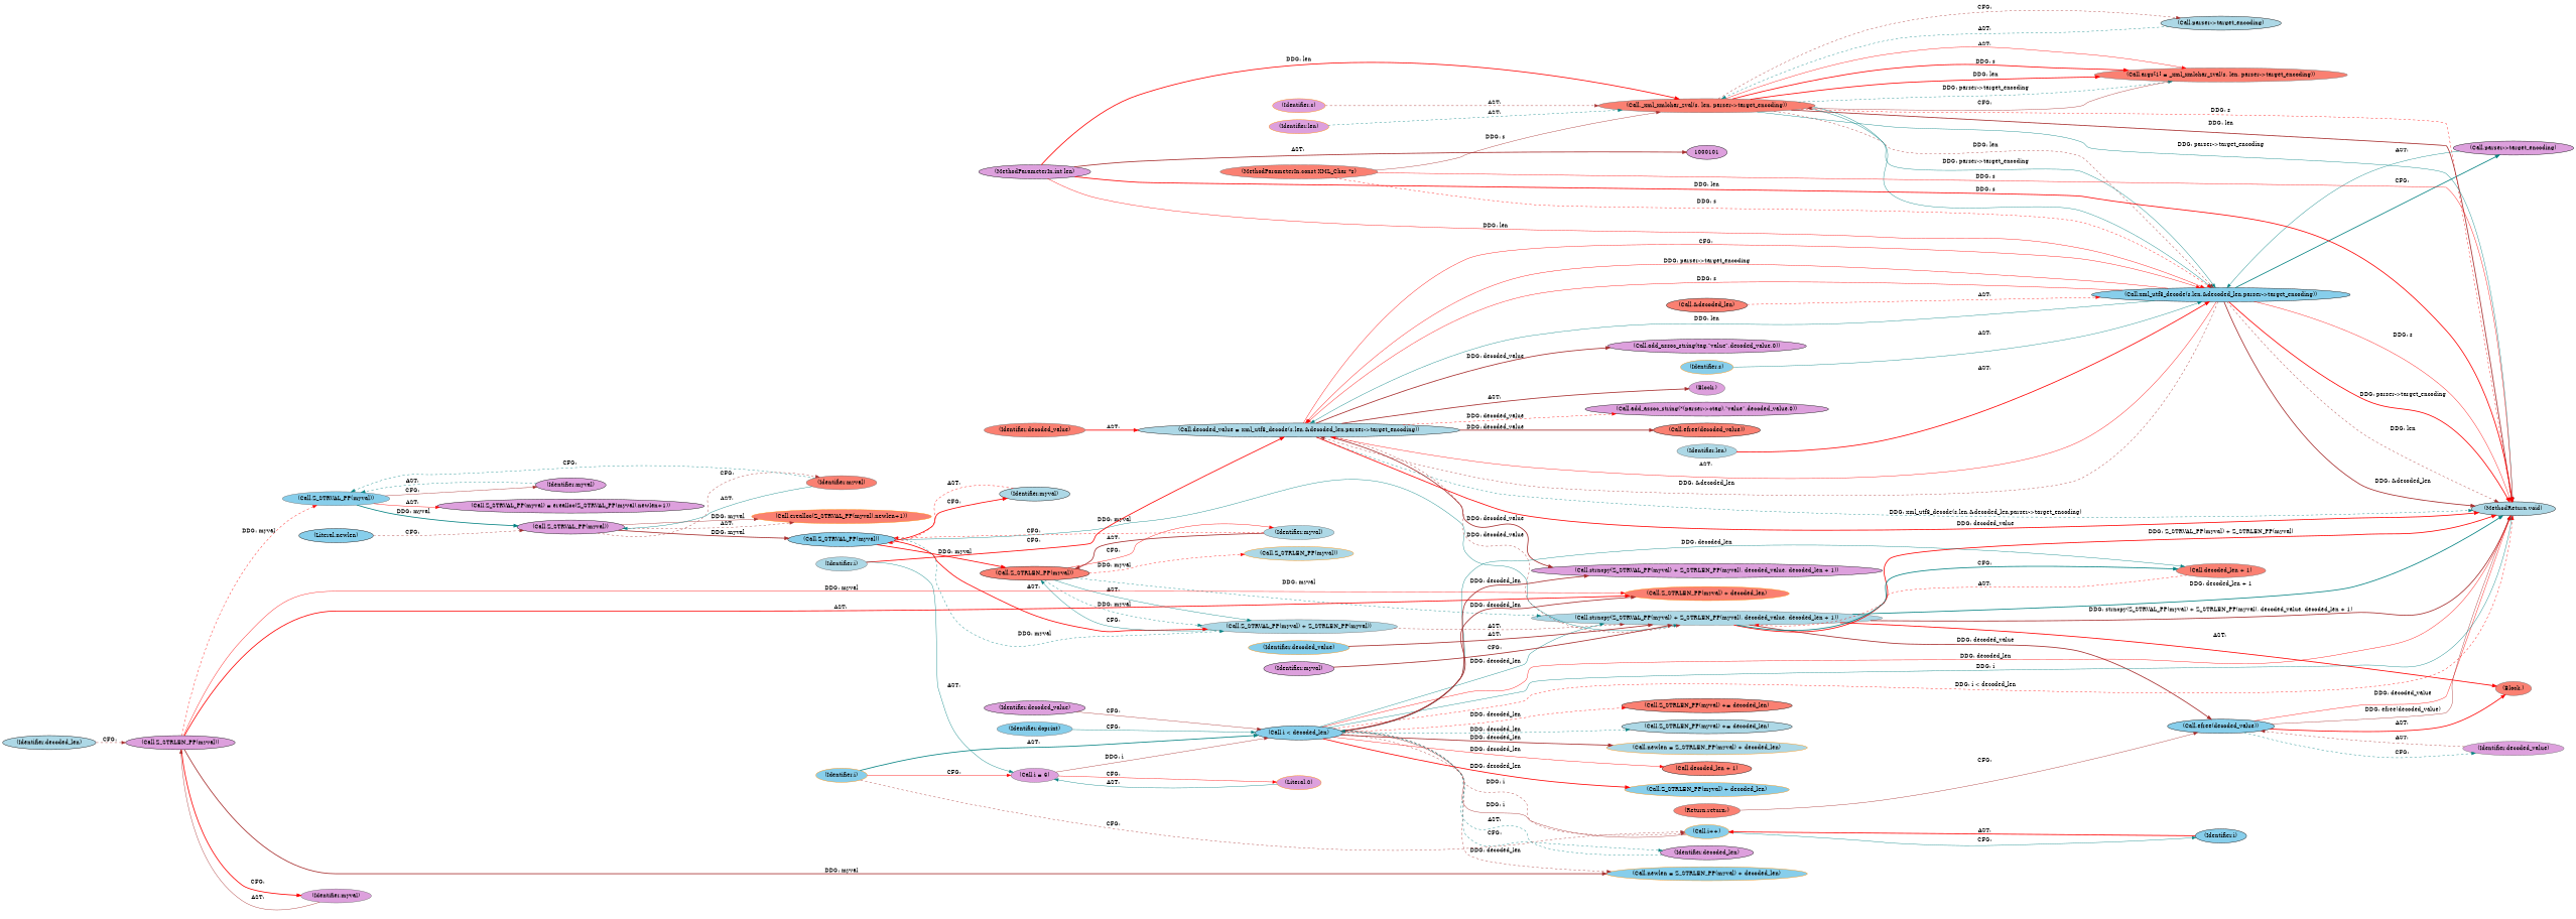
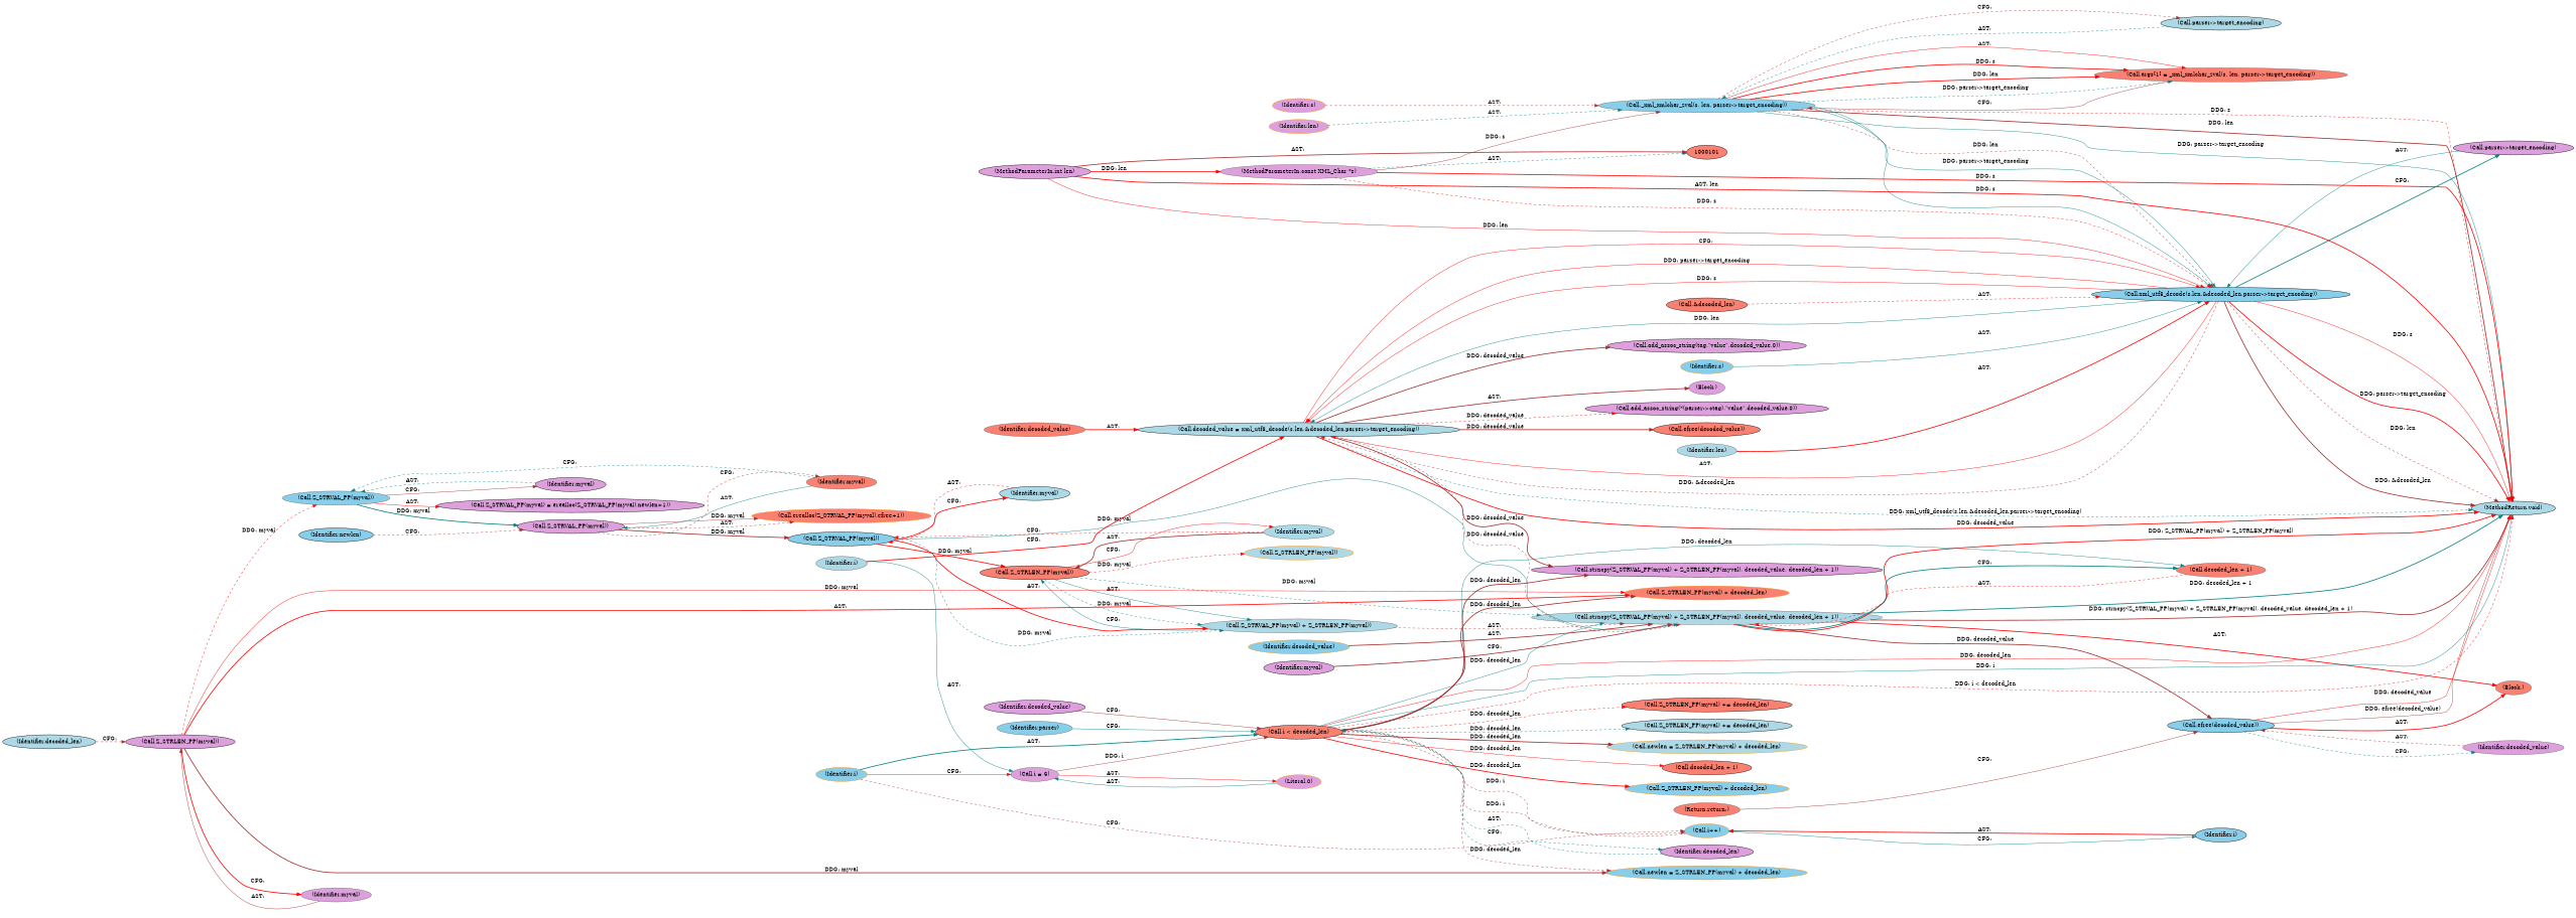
  digraph {
    rankdir=LR
    node [color=black fillcolor=plum style=filled]
    edge [color=red style=bold]
    n1 [fillcolor=skyblue label="(Call,efree(decoded_value))"]
    n2 [fillcolor=lightblue label="(MethodReturn,void)"]
    n3 [color=gray40 fillcolor=salmon label="(Block,)"]
    n4 [color=gray40 label="(Identifier,decoded_value)"]
    n5 [color=gray40 fillcolor=lightblue label="(Call,strncpy(Z_STRVAL_PP(myval) + Z_STRLEN_PP(myval), decoded_value, decoded_len + 1))"]
    n6 [color=gray40 fillcolor=salmon label="(Call,decoded_len + 1)"]
    n7 [fillcolor=skyblue label="(Call,Z_STRVAL_PP(myval))"]
    n8 [fillcolor=salmon label="(Call,Z_STRLEN_PP(myval))"]
    n9 [color=gray40 fillcolor=lightblue label="(Call,Z_STRVAL_PP(myval) + Z_STRLEN_PP(myval))"]
    n10 [fillcolor=lightblue label="(Identifier,myval)"]
    n11 [color=darkorange fillcolor=lightblue label="(Call,Z_STRLEN_PP(myval))"]
    n12 [color=gray40 fillcolor=lightblue label="(Identifier,myval)"]
    n13 [label="(Call,Z_STRVAL_PP(myval))"]
    n14 [color=gray40 fillcolor=salmon label="(Identifier,myval)"]
-   n15 [color=darkorange fillcolor=salmon label="(Call,erealloc(Z_STRVAL_PP(myval),newlen+1))"]
+   n15 [color=darkorange fillcolor=salmon label="(Call,erealloc(Z_STRVAL_PP(myval),efree+1))"]
    n16 [color=gray40 fillcolor=skyblue label="(Call,Z_STRVAL_PP(myval))"]
    n17 [label="(Call,Z_STRVAL_PP(myval) = erealloc(Z_STRVAL_PP(myval),newlen+1))"]
    n18 [label="(Identifier,myval)"]
    n19 [label="(Call,Z_STRLEN_PP(myval))"]
    n20 [color=darkorange fillcolor=skyblue label="(Call,newlen = Z_STRLEN_PP(myval) + decoded_len)"]
    n21 [color=darkorange fillcolor=salmon label="(Call,Z_STRLEN_PP(myval) + decoded_len)"]
    n22 [color=gray40 label="(Identifier,myval)"]
    n23 [fillcolor=lightblue label="(Call,decoded_value = xml_utf8_decode(s,len,&decoded_len,parser->target_encoding))"]
    n24 [fillcolor=skyblue label="(Call,xml_utf8_decode(s,len,&decoded_len,parser->target_encoding))"]
    n25 [label="(Call,add_assoc_string(tag,\"value\",decoded_value,0))"]
    n26 [color=gray40 label="(Block,)"]
    n27 [label="(Call,add_assoc_string(*(parser->ctag),\"value\",decoded_value,0))"]
    n28 [label="(Call,strncpy(Z_STRVAL_PP(myval) + Z_STRLEN_PP(myval), decoded_value, decoded_len + 1))"]
    n29 [fillcolor=salmon label="(Call,efree(decoded_value))"]
    n30 [label="(Call,parser->target_encoding)"]
-   n31 [color=gray40 fillcolor=salmon label="(Call,_xml_xmlchar_zval(s, len, parser->target_encoding))"]
+   n31 [color=gray40 fillcolor=skyblue label="(Call,_xml_xmlchar_zval(s, len, parser->target_encoding))"]
    n32 [fillcolor=lightblue label="(Call,parser->target_encoding)"]
    n33 [color=gray40 fillcolor=salmon label="(Call,args[1] = _xml_xmlchar_zval(s, len, parser->target_encoding))"]
-   n34 [color=gray40 fillcolor=salmon label="(MethodParameterIn,const XML_Char *s)"]
-   1000101
+   n34 [color=gray40 label="(MethodParameterIn,const XML_Char *s)"]
+   1000101 [fillcolor=salmon]
    n36 [label="(MethodParameterIn,int len)"]
-   n37 [fillcolor=skyblue label="(Call,i < decoded_len)"]
+   n37 [fillcolor=salmon label="(Call,i < decoded_len)"]
    n38 [color=darkorange fillcolor=skyblue label="(Call,i++)"]
    n39 [fillcolor=lightblue label="(Call,Z_STRLEN_PP(myval) += decoded_len)"]
    n40 [color=darkorange fillcolor=lightblue label="(Call,newlen = Z_STRLEN_PP(myval) + decoded_len)"]
    n41 [fillcolor=salmon label="(Call,decoded_len + 1)"]
    n42 [color=darkorange fillcolor=skyblue label="(Call,Z_STRLEN_PP(myval) + decoded_len)"]
    n43 [label="(Identifier,decoded_len)"]
    n44 [fillcolor=salmon label="(Call,Z_STRLEN_PP(myval) += decoded_len)"]
    n45 [fillcolor=skyblue label="(Identifier,i)"]
    n46 [color=gray40 label="(Call,i = 6)"]
    n47 [color=darkorange label="(Literal,0)"]
    n48 [color=darkorange fillcolor=skyblue label="(Identifier,decoded_value)"]
    n49 [fillcolor=salmon label="(Call,&decoded_len)"]
    n50 [color=darkorange fillcolor=skyblue label="(Identifier,i)"]
    n51 [label="(Identifier,myval)"]
-   n52 [color=gray40 fillcolor=skyblue label="(Identifier,doprint)"]
+   n52 [color=gray40 fillcolor=skyblue label="(Identifier,parser)"]
    n53 [color=darkorange label="(Identifier,s)"]
    n54 [color=gray40 fillcolor=salmon label="(Identifier,decoded_value)"]
    n55 [color=darkorange label="(Identifier,len)"]
    n56 [color=gray40 fillcolor=lightblue label="(Identifier,i)"]
    n57 [color=darkorange fillcolor=skyblue label="(Identifier,s)"]
    n58 [fillcolor=lightblue label="(Identifier,decoded_len)"]
    n59 [color=gray40 fillcolor=lightblue label="(Identifier,len)"]
    n60 [label="(Identifier,decoded_value)"]
-   n61 [fillcolor=skyblue label="(Literal,newlen)"]
+   n61 [fillcolor=skyblue label="(Identifier,newlen)"]
    n62 [color=gray40 fillcolor=salmon label="(Return,return;)"]
    n1 -> n2 [label="DDG: decoded_value" style=solid]
    n1 -> n2 [color=brown label="DDG: efree(decoded_value)" style=solid]
    n1 -> n3 [label="AST: "]
    n1 -> n4 [color=teal label="CFG: " style=dashed]
    n4 -> n1 [color=brown label="AST: " style=dashed]
    n5 -> n1 [color=brown label="DDG: decoded_value"]
    n5 -> n2 [color=brown label="DDG: strncpy(Z_STRVAL_PP(myval) + Z_STRLEN_PP(myval), decoded_value, decoded_len + 1)"]
    n5 -> n2 [label="DDG: Z_STRVAL_PP(myval) + Z_STRLEN_PP(myval)"]
    n5 -> n2 [color=teal label="DDG: decoded_len + 1"]
    n5 -> n3 [label="AST: "]
    n5 -> n6 [color=teal label="CFG: "]
    n6 -> n5 [label="AST: " style=dashed]
    n7 -> n5 [color=teal label="DDG: myval" style=solid]
    n7 -> n8 [label="DDG: myval"]
    n7 -> n9 [label="AST: "]
    n7 -> n9 [color=teal label="DDG: myval" style=dashed]
    n7 -> n10 [label="CFG: "]
    n8 -> n5 [color=teal label="DDG: myval" style=dashed]
    n8 -> n9 [color=teal label="AST: " style=solid]
    n8 -> n9 [color=teal label="DDG: myval" style=dashed]
    n8 -> n11 [label="DDG: myval" style=dashed]
    n8 -> n12 [label="CFG: " style=solid]
    n9 -> n5 [color=brown label="AST: " style=dashed]
    n9 -> n8 [color=teal label="CFG: " style=solid]
    n10 -> n7 [label="AST: " style=dashed]
    n12 -> n7 [label="CFG: " style=dashed]
    n12 -> n8 [color=brown label="AST: "]
    n13 -> n7 [color=brown label="DDG: myval"]
    n13 -> n14 [color=brown label="CFG: " style=dashed]
    n13 -> n15 [color=brown label="AST: " style=dashed]
    n13 -> n15 [color=brown label="DDG: myval" style=solid]
    n14 -> n13 [color=teal label="AST: " style=solid]
    n14 -> n16 [color=teal label="CFG: " style=dashed]
    n16 -> n13 [color=teal label="DDG: myval"]
    n16 -> n17 [label="AST: " style=solid]
    n16 -> n18 [color=brown label="CFG: " style=solid]
    n18 -> n16 [color=teal label="AST: " style=dashed]
    n19 -> n16 [label="DDG: myval" style=dashed]
    n19 -> n20 [color=brown label="DDG: myval"]
    n19 -> n21 [label="AST: "]
    n19 -> n21 [label="DDG: myval" style=solid]
    n19 -> n22 [label="CFG: "]
    n22 -> n19 [color=brown label="AST: " style=solid]
    n23 -> n2 [color=teal label="DDG: xml_utf8_decode(s,len,&decoded_len,parser->target_encoding)" style=dashed]
    n23 -> n2 [label="DDG: decoded_value"]
    n23 -> n5 [color=brown label="DDG: decoded_value" style=dashed]
    n23 -> n24 [label="CFG: " style=solid]
    n23 -> n25 [color=brown label="DDG: decoded_value"]
    n23 -> n26 [color=brown label="AST: "]
    n23 -> n27 [label="DDG: decoded_value" style=dashed]
    n23 -> n28 [color=brown label="DDG: decoded_value"]
    n23 -> n29 [color=brown label="DDG: decoded_value"]
    n24 -> n2 [label="DDG: s" style=solid]
    n24 -> n2 [label="DDG: parser->target_encoding"]
    n24 -> n2 [color=brown label="DDG: len" style=dashed]
    n24 -> n2 [color=brown label="DDG: &decoded_len"]
    n24 -> n23 [label="AST: " style=solid]
    n24 -> n23 [label="DDG: s" style=solid]
    n24 -> n23 [color=teal label="DDG: len" style=solid]
    n24 -> n23 [color=brown label="DDG: &decoded_len" style=dashed]
    n24 -> n23 [label="DDG: parser->target_encoding" style=solid]
    n24 -> n30 [color=teal label="CFG: "]
    n30 -> n24 [color=teal label="AST: " style=solid]
    n31 -> n2 [label="DDG: s" style=dashed]
    n31 -> n2 [color=brown label="DDG: len"]
    n31 -> n2 [color=teal label="DDG: parser->target_encoding" style=solid]
    n31 -> n24 [color=teal label="DDG: s" style=solid]
    n31 -> n24 [color=brown label="DDG: len" style=dashed]
    n31 -> n24 [color=teal label="DDG: parser->target_encoding" style=solid]
    n31 -> n32 [color=brown label="CFG: " style=dashed]
    n31 -> n33 [label="AST: " style=solid]
    n31 -> n33 [label="DDG: s"]
    n31 -> n33 [label="DDG: len"]
    n31 -> n33 [color=teal label="DDG: parser->target_encoding" style=dashed]
    n32 -> n31 [color=teal label="AST: " style=dashed]
    n33 -> n31 [color=brown label="CFG: " style=solid]
-   n34 -> n2 [label="DDG: s" style=solid]
+   n34 -> n2 [label="DDG: s"]
    n34 -> n24 [label="DDG: s" style=dashed]
    n34 -> n31 [color=brown label="DDG: s" style=solid]
-   n36 -> n2 [label="DDG: len"]
+   n34 -> 1000101 [color=teal label="AST: " style=dashed]
+   n36 -> n2 [label="AST: len"]
    n36 -> n24 [label="DDG: len" style=solid]
-   n36 -> n31 [label="DDG: len"]
+   n36 -> n34 [label="DDG: len"]
    n36 -> 1000101 [color=brown label="AST: "]
    n37 -> n2 [label="DDG: decoded_len" style=solid]
    n37 -> n2 [color=teal label="DDG: i" style=solid]
    n37 -> n2 [label="DDG: i < decoded_len" style=dashed]
    n37 -> n5 [color=teal label="DDG: decoded_len" style=solid]
    n37 -> n6 [color=teal label="DDG: decoded_len" style=solid]
    n37 -> n20 [color=brown label="DDG: decoded_len" style=dashed]
    n37 -> n21 [color=brown label="DDG: decoded_len"]
    n37 -> n28 [color=brown label="DDG: decoded_len"]
    n37 -> n38 [color=brown label="DDG: i" style=dashed]
    n37 -> n39 [color=teal label="DDG: decoded_len" style=dashed]
    n37 -> n40 [color=brown label="DDG: decoded_len"]
    n37 -> n41 [label="DDG: decoded_len" style=solid]
    n37 -> n42 [label="DDG: decoded_len"]
    n37 -> n43 [color=teal label="CFG: " style=dashed]
    n37 -> n44 [label="DDG: decoded_len" style=dashed]
-   n38 -> n37 [color=brown label="DDG: i" style=solid]
+   n38 -> n37 [color=brown label="DDG: i" style=dashed]
    n38 -> n45 [color=teal label="CFG: " style=solid]
    n43 -> n37 [color=teal label="AST: " style=dashed]
    n45 -> n38 [label="AST: "]
    n46 -> n37 [color=brown label="DDG: i" style=solid]
-   n46 -> n47 [label="CFG: " style=solid]
+   n46 -> n47 [label="AST: " style=solid]
    n47 -> n46 [color=teal label="AST: " style=solid]
    n48 -> n5 [color=brown label="AST: "]
    n49 -> n24 [label="AST: " style=dashed]
    n50 -> n37 [color=teal label="AST: "]
    n50 -> n38 [color=brown label="CFG: " style=dashed]
    n50 -> n46 [label="CFG: " style=solid]
    n51 -> n5 [color=brown label="CFG: "]
    n52 -> n37 [color=teal label="CFG: " style=solid]
    n53 -> n31 [color=brown label="AST: " style=dashed]
    n54 -> n23 [label="AST: "]
    n55 -> n31 [color=teal label="AST: " style=dashed]
    n56 -> n23 [label="CFG: "]
    n56 -> n46 [color=teal label="AST: " style=solid]
    n57 -> n24 [color=teal label="AST: " style=solid]
    n58 -> n19 [color=brown label="CFG: " style=dashed]
    n59 -> n24 [label="AST: "]
    n60 -> n37 [color=brown label="CFG: " style=solid]
    n61 -> n13 [color=brown label="CFG: " style=dashed]
    n62 -> n1 [color=brown label="CFG: " style=solid]
  }
